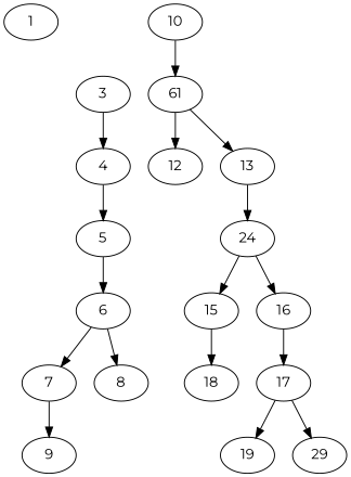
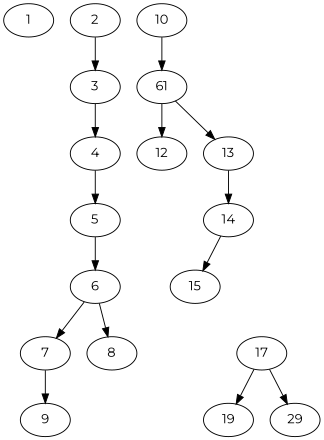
  digraph {
    fontname=Montserrat
    node [alpha=0.07 fontname=Montserrat]
    edge [fontname=Montserrat]
    1 [alpha=0.09 expect_size=1305951986395161]
+   2 [alpha=0.03 expect_size=1861084218969068]
    3 [alpha=0.04 expect_size=210059629175514624]
    4 [alpha=0.00 expect_size=78936530134419636224]
    5 [alpha=0.18 expect_size=6636149006596080]
    6 [expect_size=3565914916475963]
    7 [alpha=0.04 expect_size=272891702149833]
    8 [alpha=0.11 expect_size=539469106588703]
    9 [alpha=0.12 expect_size=2916933219536338944]
    10 [alpha=0.17 expect_size=31516067062826828]
    n11 [alpha=0.08 expect_size=181398309959630848000 label=61]
    12 [expect_size=3601944808963496]
    13 [alpha=0.17 expect_size=2988564240446714]
-   14 [alpha=0.08 expect_size=53960268472279448 label=24]
+   14 [alpha=0.08 expect_size=53960268472279448]
    15 [alpha=0.14 expect_size=2996142261727541]
-   16 [expect_size=1425264710259471]
-   18 [alpha=0.05 expect_size=129547266746638896]
    17 [alpha=0.02 expect_size=171504704043008131072]
    19 [alpha=0.09 expect_size=1911922018865604]
    n20 [expect_size=689729324156250 label=29]
+   2 -> 3
    3 -> 4
    4 -> 5
    5 -> 6
    6 -> 7
    6 -> 8
    7 -> 9
    10 -> n11
    n11 -> 12
    n11 -> 13
    13 -> 14
    14 -> 15
-   14 -> 16
-   15 -> 18
-   16 -> 17
    17 -> 19
    17 -> n20
  }
